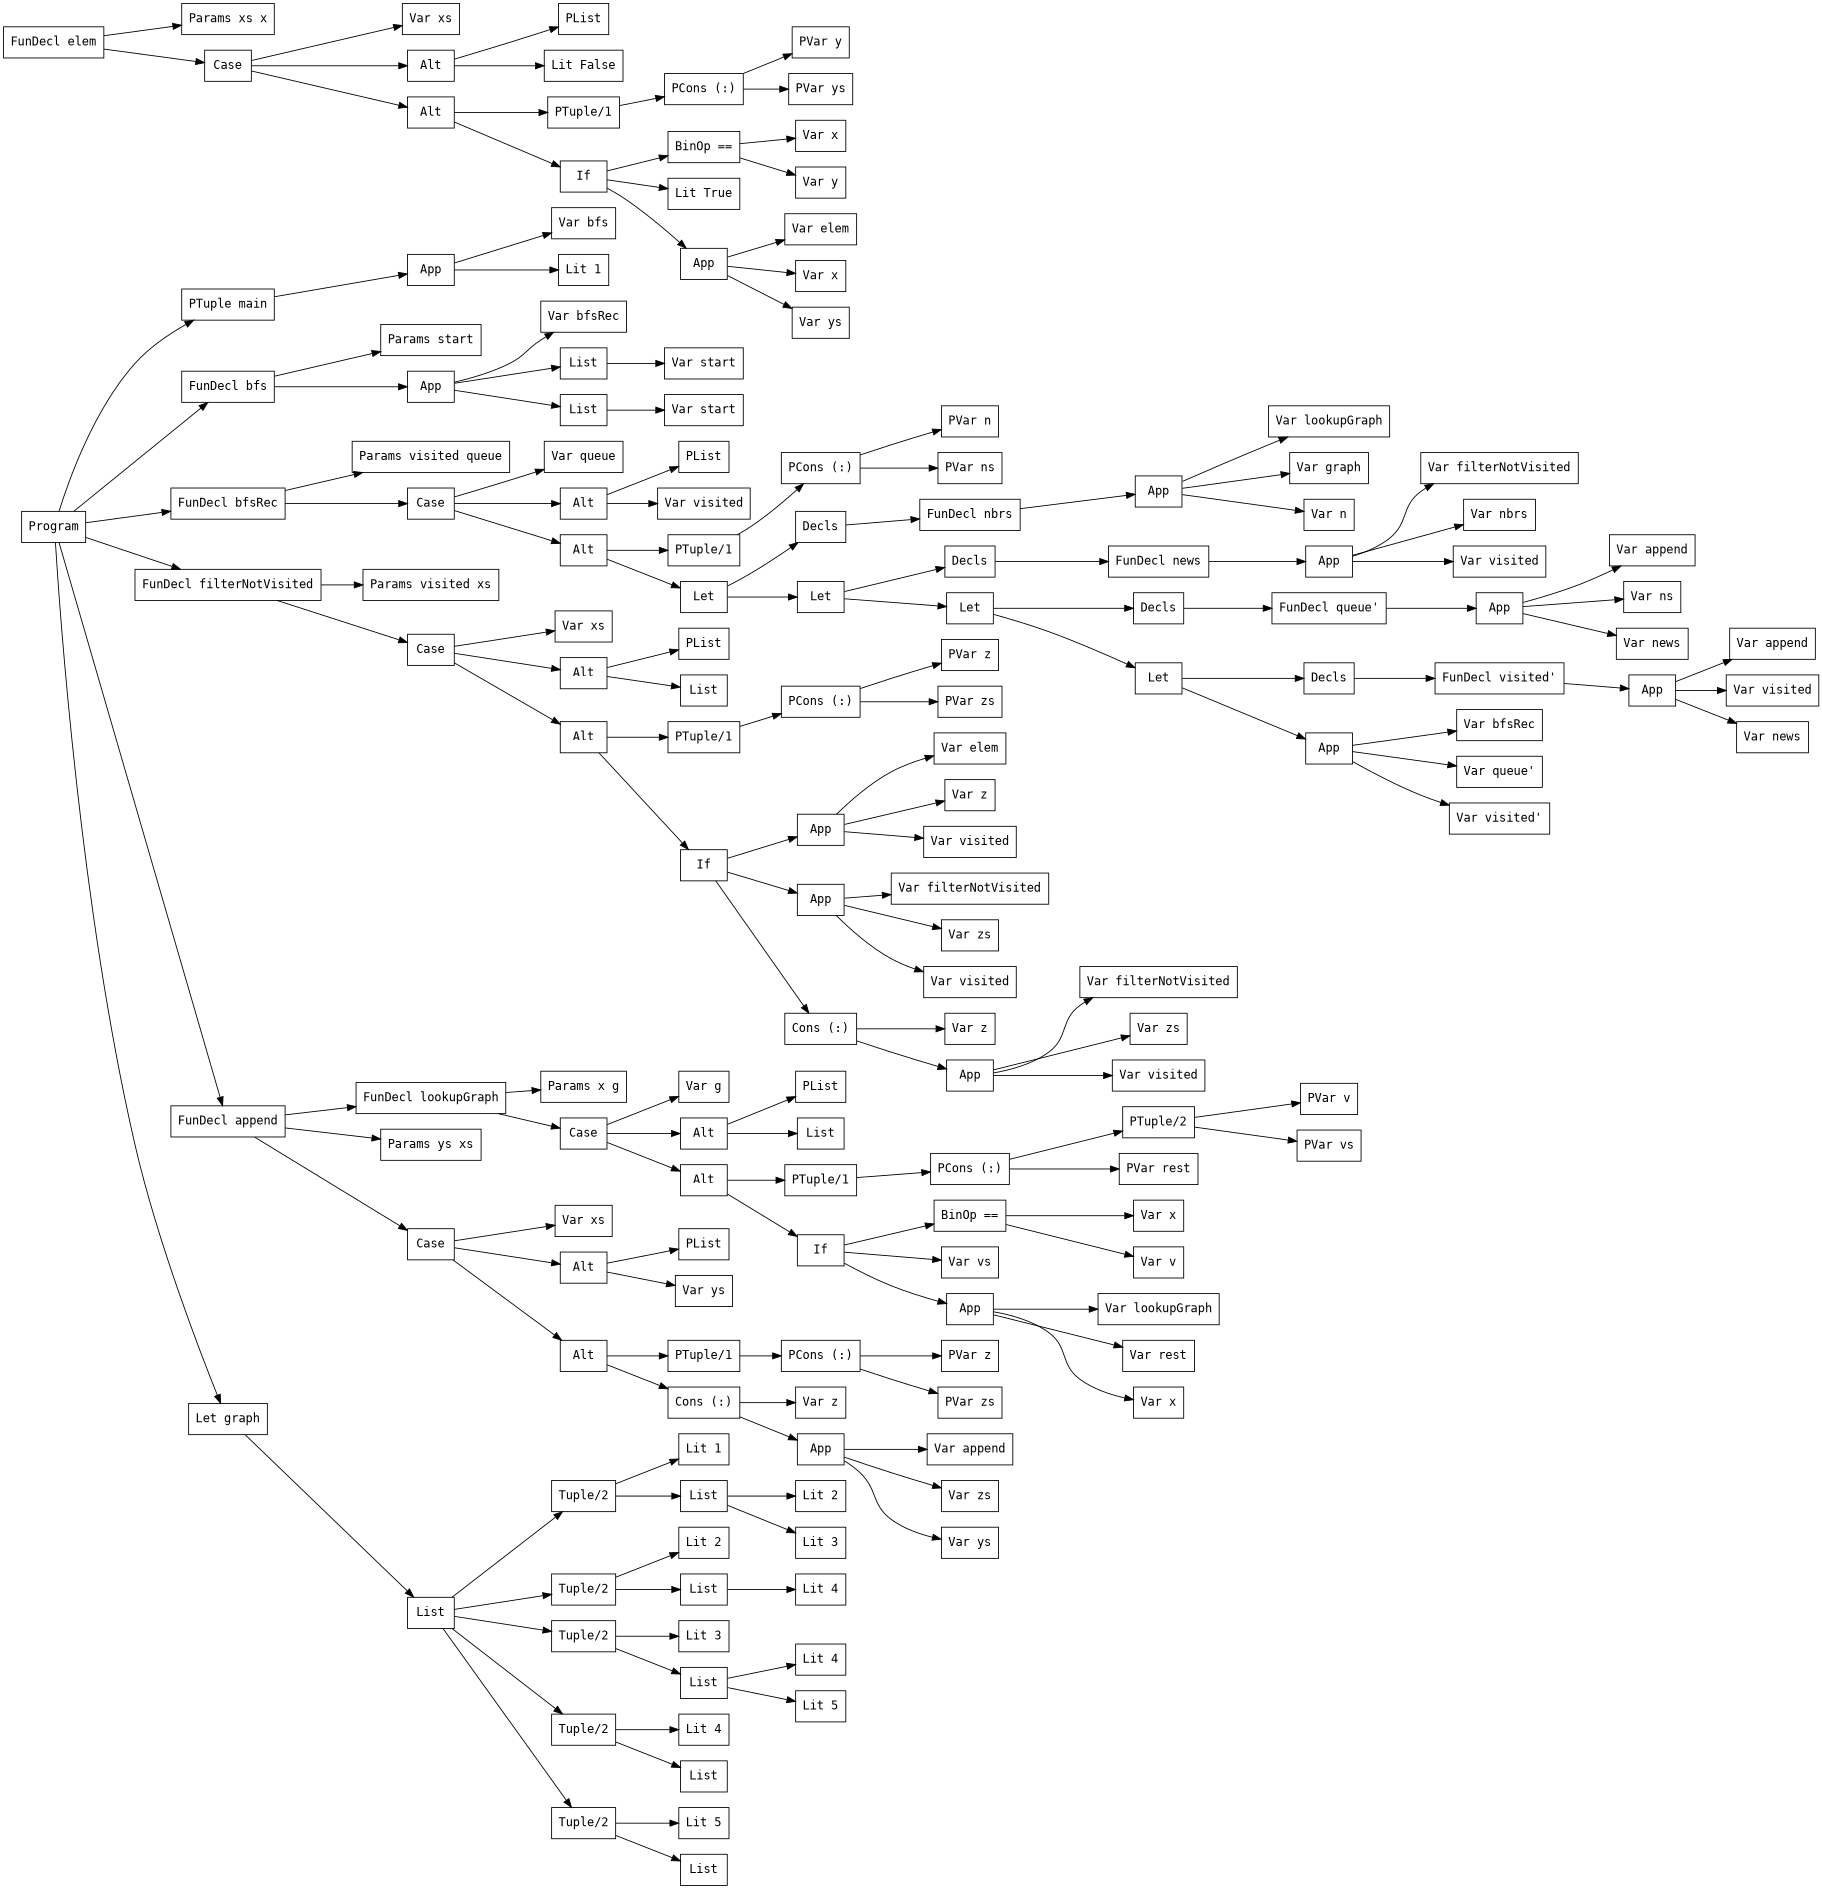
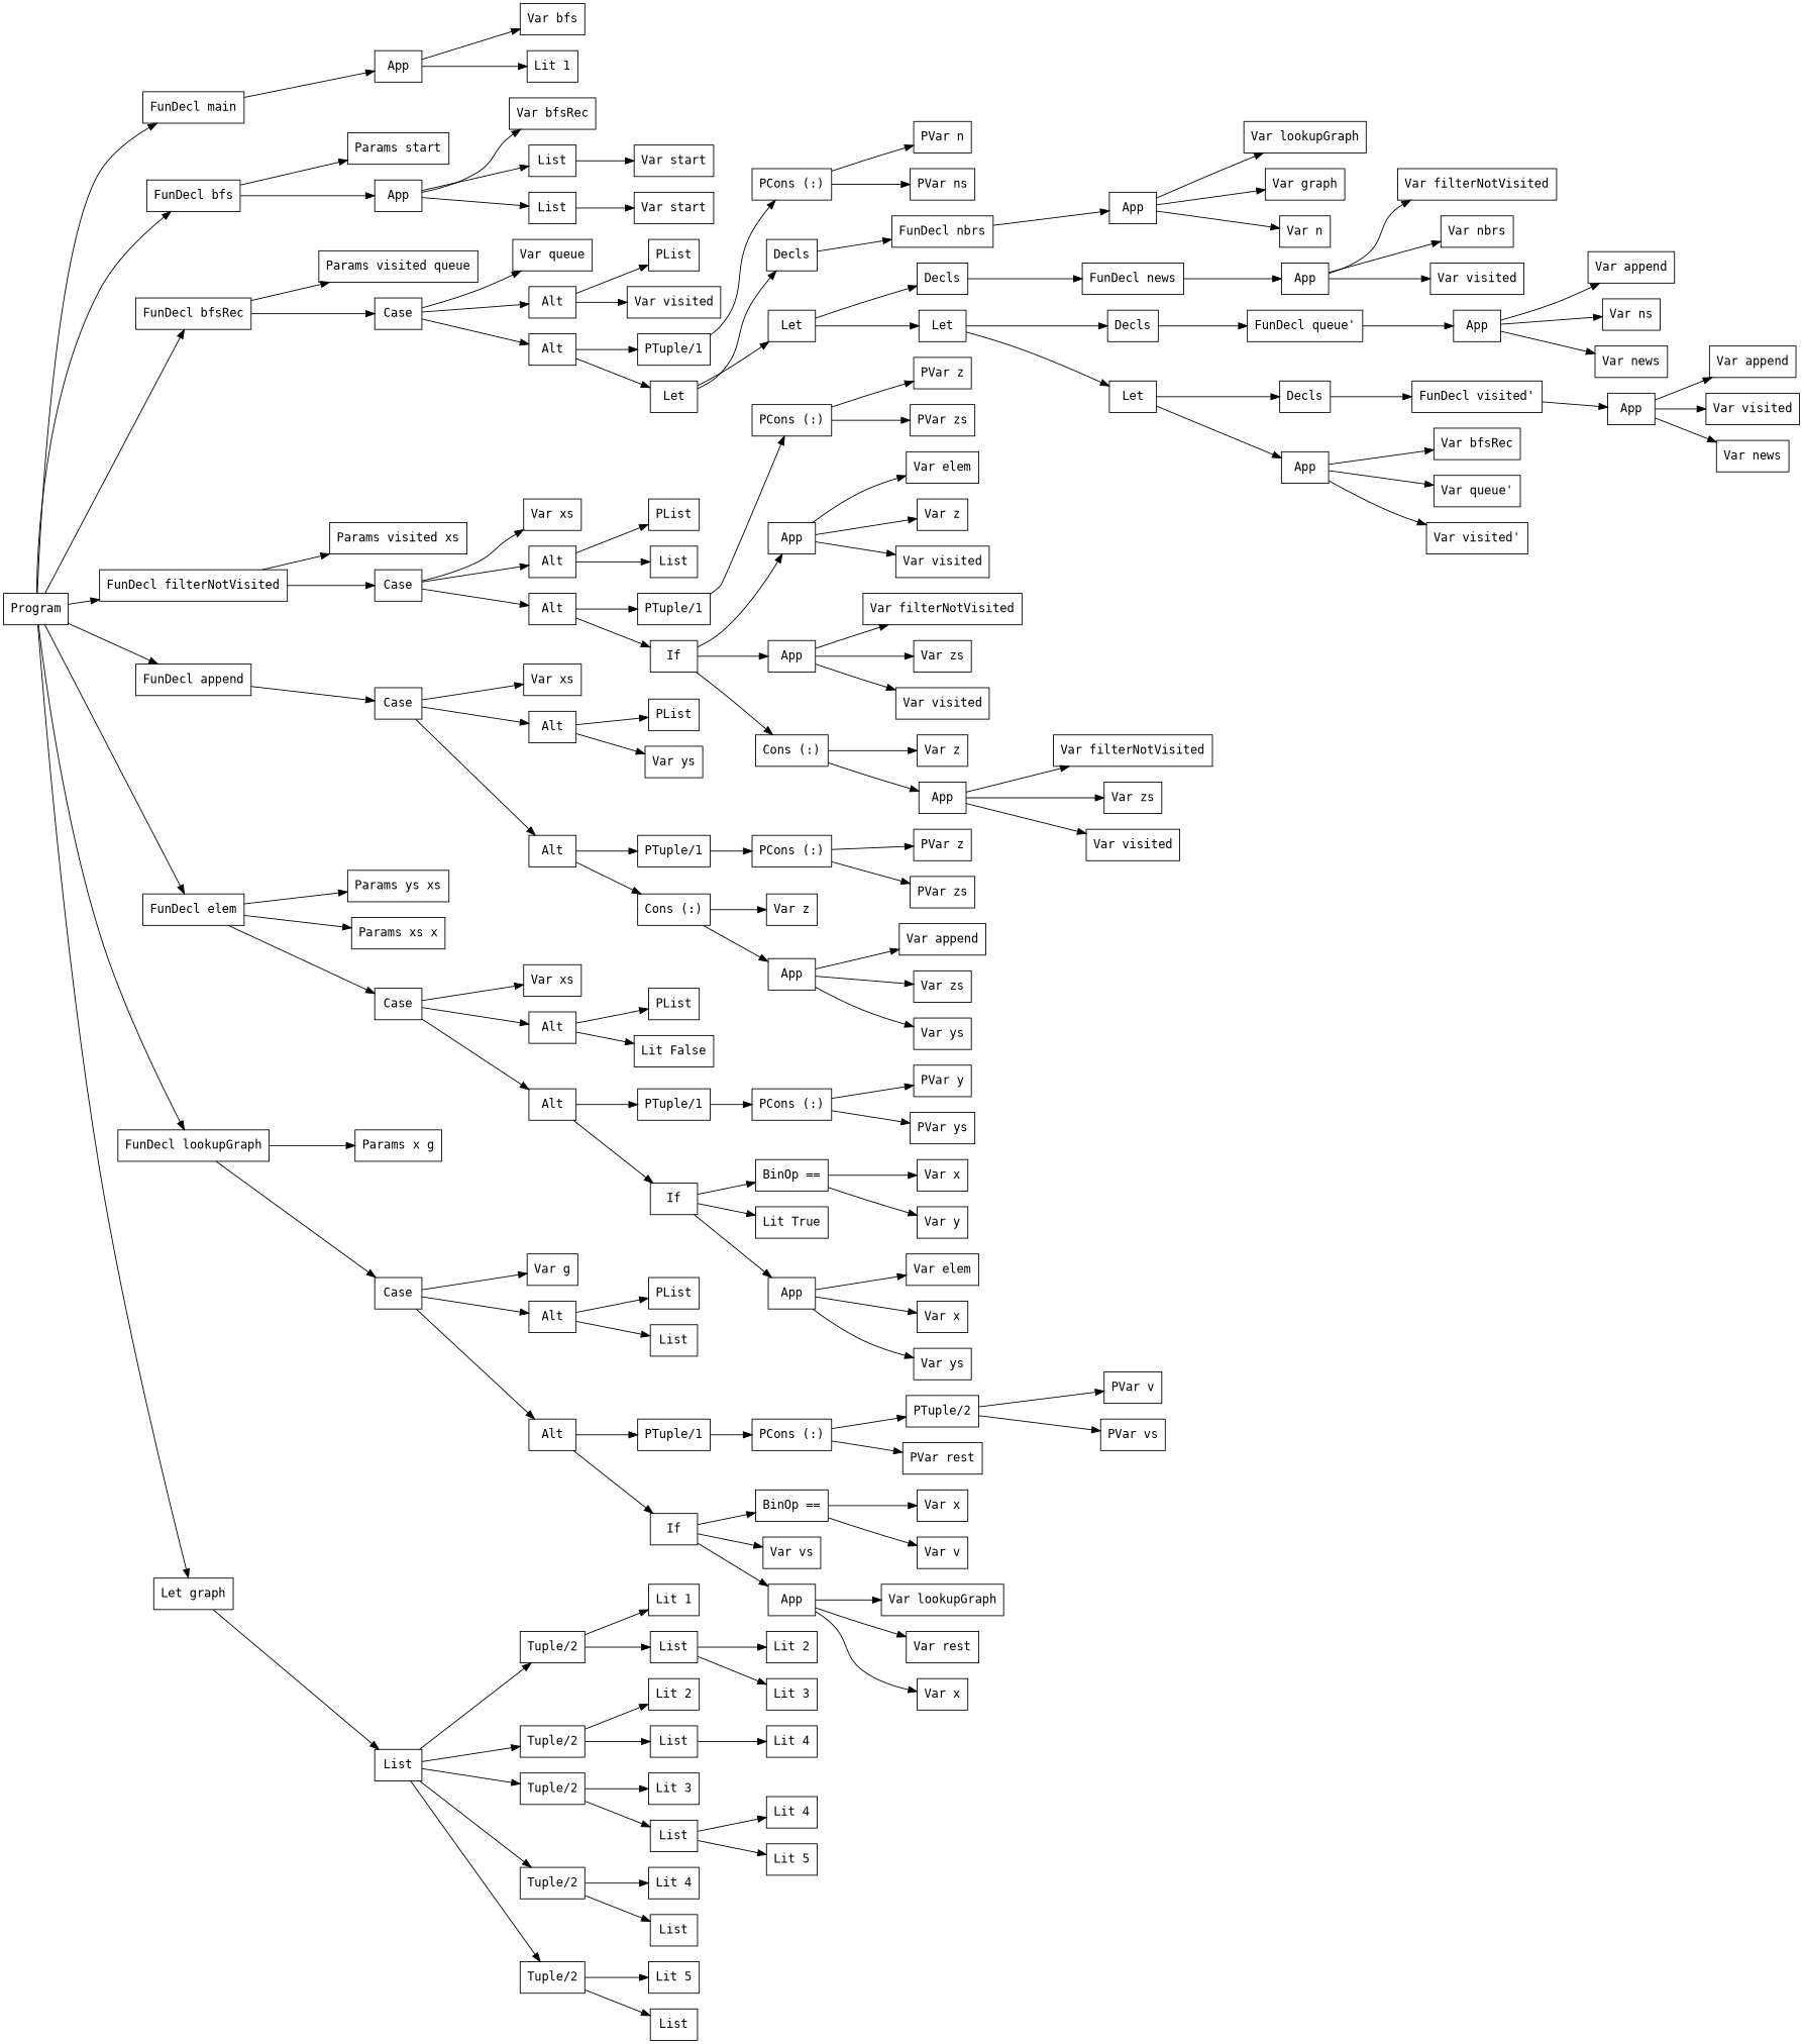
  digraph {
    rankdir=LR
    node [fontname=monospace shape=box]
    n1 [label=Program]
-   n2 [label="PTuple main"]
+   n2 [label="FunDecl main"]
    n3 [label="FunDecl bfs"]
    n4 [label="FunDecl bfsRec"]
    n5 [label="FunDecl filterNotVisited"]
    n6 [label="FunDecl append"]
    n7 [label="FunDecl elem"]
    n8 [label="FunDecl lookupGraph"]
    n9 [label="Let graph"]
    n10 [label=App]
    n11 [label="Params start"]
    n12 [label=App]
    n13 [label="Params visited queue"]
    n14 [label=Case]
    n15 [label="Params visited xs"]
    n16 [label=Case]
    n17 [label="Params ys xs"]
    n18 [label=Case]
    n19 [label="Params xs x"]
    n20 [label=Case]
    n21 [label="Params x g"]
    n22 [label=Case]
    n23 [label=List]
    n24 [label="Var bfs"]
    n25 [label="Lit 1"]
    n26 [label="Var bfsRec"]
    n27 [label=List]
    n28 [label=List]
    n29 [label="Var start"]
    n30 [label="Var start"]
    n31 [label="Var queue"]
    n32 [label=Alt]
    n33 [label=Alt]
    n34 [label=PList]
    n35 [label="Var visited"]
    n36 [label="PTuple/1"]
    n37 [label=Let]
    n38 [label="PCons (:)"]
    n39 [label=Decls]
    n40 [label=Let]
    n41 [label="PVar n"]
    n42 [label="PVar ns"]
    n43 [label="FunDecl nbrs"]
    n44 [label=Decls]
    n45 [label=Let]
    n46 [label=App]
    n47 [label="Var lookupGraph"]
    n48 [label="Var graph"]
    n49 [label="Var n"]
    n50 [label="FunDecl news"]
    n51 [label=Decls]
    n52 [label=Let]
    n53 [label=App]
    n54 [label="Var filterNotVisited"]
    n55 [label="Var nbrs"]
    n56 [label="Var visited"]
    n57 [label="FunDecl queue'"]
    n58 [label=Decls]
    n59 [label=App]
    n60 [label=App]
    n61 [label="Var append"]
    n62 [label="Var ns"]
    n63 [label="Var news"]
    n64 [label="FunDecl visited'"]
    n65 [label="Var bfsRec"]
    n66 [label="Var queue'"]
    n67 [label="Var visited'"]
    n68 [label=App]
    n69 [label="Var append"]
    n70 [label="Var visited"]
    n71 [label="Var news"]
    n72 [label="Var xs"]
    n73 [label=Alt]
    n74 [label=Alt]
    n75 [label=PList]
    n76 [label=List]
    n77 [label="PTuple/1"]
    n78 [label=If]
    n79 [label="PCons (:)"]
    n80 [label=App]
    n81 [label=App]
    n82 [label="Cons (:)"]
    n83 [label="PVar z"]
    n84 [label="PVar zs"]
    n85 [label="Var elem"]
    n86 [label="Var z"]
    n87 [label="Var visited"]
    n88 [label="Var filterNotVisited"]
    n89 [label="Var zs"]
    n90 [label="Var visited"]
    n91 [label="Var z"]
    n92 [label=App]
    n93 [label="Var filterNotVisited"]
    n94 [label="Var zs"]
    n95 [label="Var visited"]
    n96 [label="Var xs"]
    n97 [label=Alt]
    n98 [label=Alt]
    n99 [label=PList]
    n100 [label="Var ys"]
    n101 [label="PTuple/1"]
    n102 [label="Cons (:)"]
    n103 [label="PCons (:)"]
    n104 [label="Var z"]
    n105 [label=App]
    n106 [label="PVar z"]
    n107 [label="PVar zs"]
    n108 [label="Var append"]
    n109 [label="Var zs"]
    n110 [label="Var ys"]
    n111 [label="Var xs"]
    n112 [label=Alt]
    n113 [label=Alt]
    n114 [label=PList]
    n115 [label="Lit False"]
    n116 [label="PTuple/1"]
    n117 [label=If]
    n118 [label="PCons (:)"]
    n119 [label="BinOp =="]
    n120 [label="Lit True"]
    n121 [label=App]
    n122 [label="PVar y"]
    n123 [label="PVar ys"]
    n124 [label="Var x"]
    n125 [label="Var y"]
    n126 [label="Var elem"]
    n127 [label="Var x"]
    n128 [label="Var ys"]
    n129 [label="Var g"]
    n130 [label=Alt]
    n131 [label=Alt]
    n132 [label=PList]
    n133 [label=List]
    n134 [label="PTuple/1"]
    n135 [label=If]
    n136 [label="PCons (:)"]
    n137 [label="BinOp =="]
    n138 [label="Var vs"]
    n139 [label=App]
    n140 [label="PTuple/2"]
    n141 [label="PVar rest"]
    n142 [label="PVar v"]
    n143 [label="PVar vs"]
    n144 [label="Var x"]
    n145 [label="Var v"]
    n146 [label="Var lookupGraph"]
    n147 [label="Var rest"]
    n148 [label="Var x"]
    n149 [label="Tuple/2"]
    n150 [label="Tuple/2"]
    n151 [label="Tuple/2"]
    n152 [label="Tuple/2"]
    n153 [label="Tuple/2"]
    n154 [label="Lit 1"]
    n155 [label=List]
    n156 [label="Lit 2"]
    n157 [label=List]
    n158 [label="Lit 3"]
    n159 [label=List]
    n160 [label="Lit 4"]
    n161 [label=List]
    n162 [label="Lit 5"]
    n163 [label=List]
    n164 [label="Lit 2"]
    n165 [label="Lit 3"]
    n166 [label="Lit 4"]
    n167 [label="Lit 4"]
    n168 [label="Lit 5"]
    n1 -> n2
    n1 -> n3
    n1 -> n4
    n1 -> n5
    n1 -> n6
-   n6 -> n8
+   n1 -> n7
+   n1 -> n8
    n1 -> n9
    n2 -> n10
    n3 -> n11
    n3 -> n12
    n4 -> n13
    n4 -> n14
    n5 -> n15
    n5 -> n16
-   n6 -> n17
+   n7 -> n17
    n6 -> n18
    n7 -> n19
    n7 -> n20
    n8 -> n21
    n8 -> n22
    n9 -> n23
    n10 -> n24
    n10 -> n25
    n12 -> n26
    n12 -> n27
    n12 -> n28
    n14 -> n31
    n14 -> n32
    n14 -> n33
    n16 -> n72
    n16 -> n73
    n16 -> n74
    n18 -> n96
    n18 -> n97
    n18 -> n98
    n20 -> n111
    n20 -> n112
    n20 -> n113
    n22 -> n129
    n22 -> n130
    n22 -> n131
    n23 -> n149
    n23 -> n150
    n23 -> n151
    n23 -> n152
    n23 -> n153
    n27 -> n29
    n28 -> n30
    n32 -> n34
    n32 -> n35
    n33 -> n36
    n33 -> n37
    n36 -> n38
    n37 -> n39
    n37 -> n40
    n38 -> n41
    n38 -> n42
    n39 -> n43
    n40 -> n44
    n40 -> n45
    n43 -> n46
    n44 -> n50
    n45 -> n51
    n45 -> n52
    n46 -> n47
    n46 -> n48
    n46 -> n49
    n50 -> n53
    n51 -> n57
    n52 -> n58
    n52 -> n59
    n53 -> n54
    n53 -> n55
    n53 -> n56
    n57 -> n60
    n58 -> n64
    n59 -> n65
    n59 -> n66
    n59 -> n67
    n60 -> n61
    n60 -> n62
    n60 -> n63
    n64 -> n68
    n68 -> n69
    n68 -> n70
    n68 -> n71
    n73 -> n75
    n73 -> n76
    n74 -> n77
    n74 -> n78
    n77 -> n79
    n78 -> n80
    n78 -> n81
    n78 -> n82
    n79 -> n83
    n79 -> n84
    n80 -> n85
    n80 -> n86
    n80 -> n87
    n81 -> n88
    n81 -> n89
    n81 -> n90
    n82 -> n91
    n82 -> n92
    n92 -> n93
    n92 -> n94
    n92 -> n95
    n97 -> n99
    n97 -> n100
    n98 -> n101
    n98 -> n102
    n101 -> n103
    n102 -> n104
    n102 -> n105
    n103 -> n106
    n103 -> n107
    n105 -> n108
    n105 -> n109
    n105 -> n110
    n112 -> n114
    n112 -> n115
    n113 -> n116
    n113 -> n117
    n116 -> n118
    n117 -> n119
    n117 -> n120
    n117 -> n121
    n118 -> n122
    n118 -> n123
    n119 -> n124
    n119 -> n125
    n121 -> n126
    n121 -> n127
    n121 -> n128
    n130 -> n132
    n130 -> n133
    n131 -> n134
    n131 -> n135
    n134 -> n136
    n135 -> n137
    n135 -> n138
    n135 -> n139
    n136 -> n140
    n136 -> n141
    n137 -> n144
    n137 -> n145
    n139 -> n146
    n139 -> n147
    n139 -> n148
    n140 -> n142
    n140 -> n143
    n149 -> n154
    n149 -> n155
    n150 -> n156
    n150 -> n157
    n151 -> n158
    n151 -> n159
    n152 -> n160
    n152 -> n161
    n153 -> n162
    n153 -> n163
    n155 -> n164
    n155 -> n165
    n157 -> n166
    n159 -> n167
    n159 -> n168
  }
